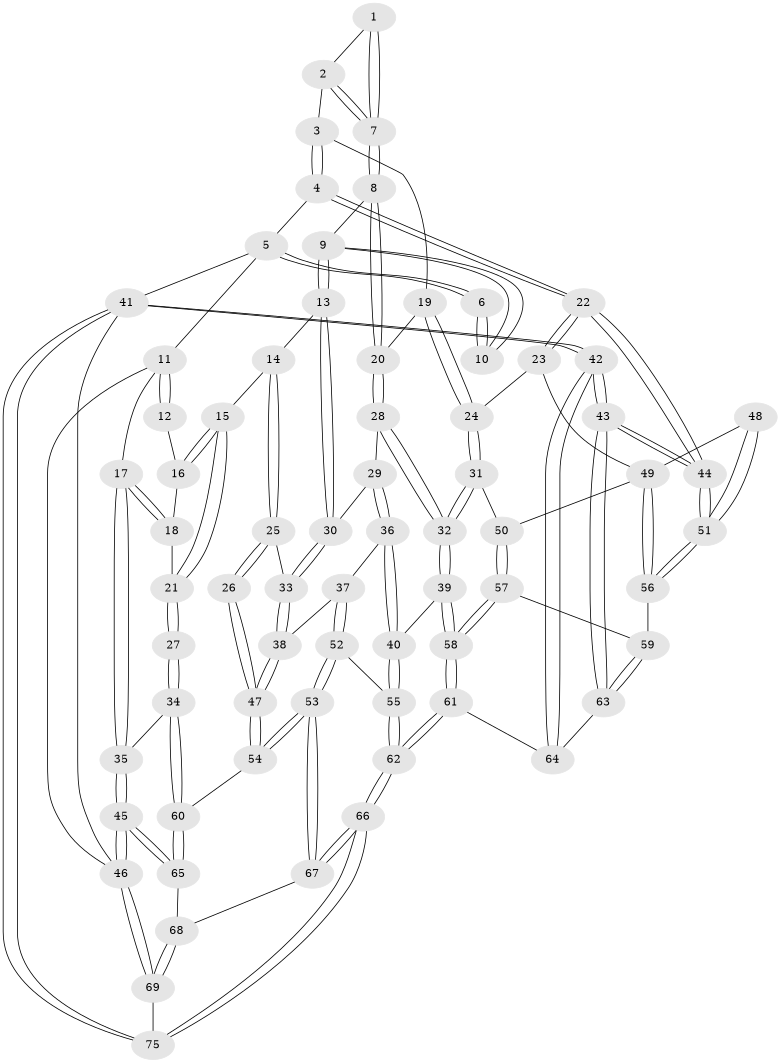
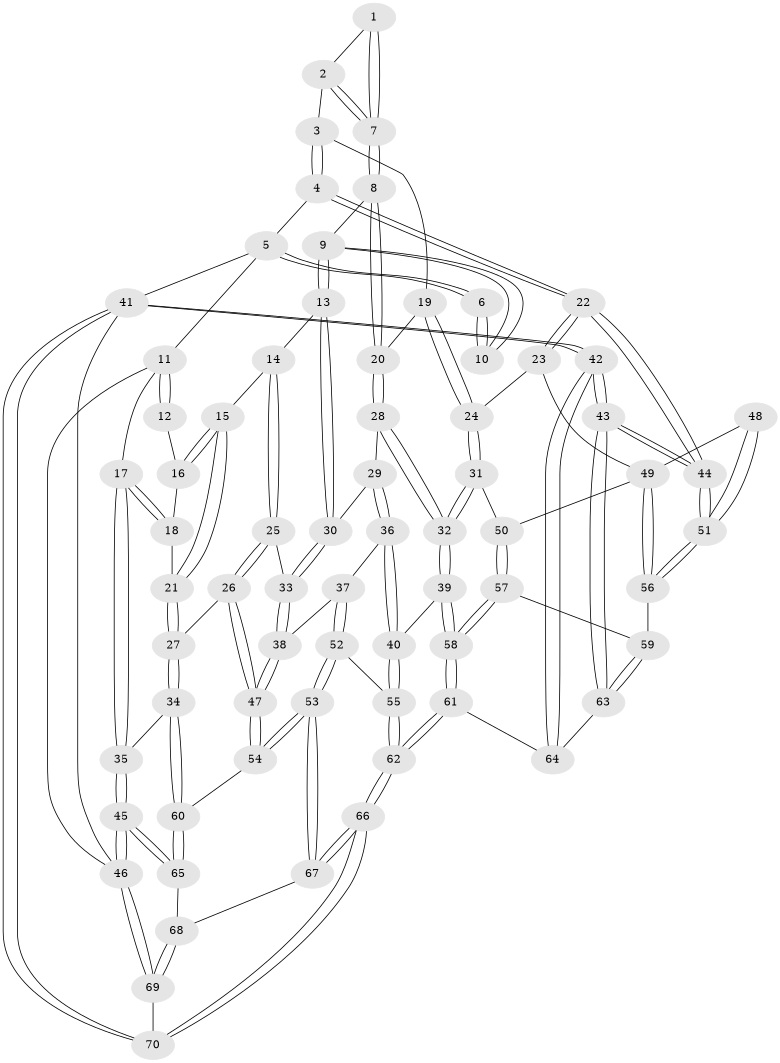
  graph {
    node [color=gray90 style=filled]
    1
    2
    7
    3
    8
    4
    19
    5
    22
    20
    24
    6
    11
    41
    23
    44
    10
    12
    17
    46
    42
-   70 [label=75]
+   70
    9
    13
    28
    14
    30
    16
    18
    35
    69
    15
    25
    33
    21
    26
    27
    45
    31
    29
    32
    34
    49
    51
    48
    50
    47
    38
    54
    60
    36
    39
    37
    40
    57
    58
    65
    52
    55
    53
    61
    62
    43
    64
    63
    56
    68
    59
    67
    66
    1 -- 2
    1 -- 7
    1 -- 7
    2 -- 7
    2 -- 7
    2 -- 3
    7 -- 8
    7 -- 8
    3 -- 4
    3 -- 4
    3 -- 19
    8 -- 20
    8 -- 20
    8 -- 9
    4 -- 5
    4 -- 22
    4 -- 22
    19 -- 20
    19 -- 24
    19 -- 24
    5 -- 6
    5 -- 6
    5 -- 11
    5 -- 41
    22 -- 23
    22 -- 23
    22 -- 44
    22 -- 44
    20 -- 28
    20 -- 28
    24 -- 31
    24 -- 31
    6 -- 10
    6 -- 10
    11 -- 12
    11 -- 12
    11 -- 17
    11 -- 46
    41 -- 46
    41 -- 42
    41 -- 42
    41 -- 70
    41 -- 70
    23 -- 24
    23 -- 49
    44 -- 51
    44 -- 51
    12 -- 16
    17 -- 18
    17 -- 18
    17 -- 35
    17 -- 35
    46 -- 69
    46 -- 69
    42 -- 43
    42 -- 43
    42 -- 64
    42 -- 64
    9 -- 10
    9 -- 10
    9 -- 13
    9 -- 13
    13 -- 14
    13 -- 30
    13 -- 30
    28 -- 29
    28 -- 32
    28 -- 32
    14 -- 15
    14 -- 25
    14 -- 25
    30 -- 33
    30 -- 33
    16 -- 18
    18 -- 21
    35 -- 45
    35 -- 45
    69 -- 70
    15 -- 16
    15 -- 16
    15 -- 21
    15 -- 21
    25 -- 33
    25 -- 26
    25 -- 26
    33 -- 38
    33 -- 38
    21 -- 27
    21 -- 27
+   26 -- 27
    26 -- 47
    26 -- 47
    27 -- 34
    27 -- 34
    45 -- 46
    45 -- 46
    45 -- 65
    45 -- 65
    31 -- 32
    31 -- 32
    31 -- 50
    29 -- 30
    29 -- 36
    29 -- 36
    32 -- 39
    32 -- 39
    34 -- 35
    34 -- 60
    34 -- 60
    49 -- 50
    49 -- 56
    49 -- 56
    51 -- 56
    51 -- 56
    48 -- 49
    48 -- 51
    48 -- 51
    50 -- 57
    50 -- 57
    47 -- 54
    47 -- 54
    38 -- 47
    38 -- 47
    54 -- 60
    60 -- 65
    60 -- 65
    36 -- 37
    36 -- 40
    36 -- 40
    39 -- 40
    39 -- 58
    39 -- 58
    37 -- 38
    37 -- 52
    37 -- 52
    40 -- 55
    40 -- 55
    57 -- 58
    57 -- 58
    57 -- 59
    58 -- 61
    58 -- 61
    65 -- 68
    52 -- 55
    52 -- 53
    52 -- 53
    55 -- 62
    55 -- 62
    53 -- 54
    53 -- 54
    53 -- 67
    53 -- 67
    61 -- 62
    61 -- 62
    61 -- 64
    62 -- 66
    62 -- 66
    43 -- 44
    43 -- 44
    43 -- 63
    43 -- 63
    63 -- 64
    56 -- 59
    68 -- 69
    68 -- 69
    59 -- 63
    59 -- 63
    67 -- 68
    66 -- 70
    66 -- 70
    66 -- 67
    66 -- 67
  }
